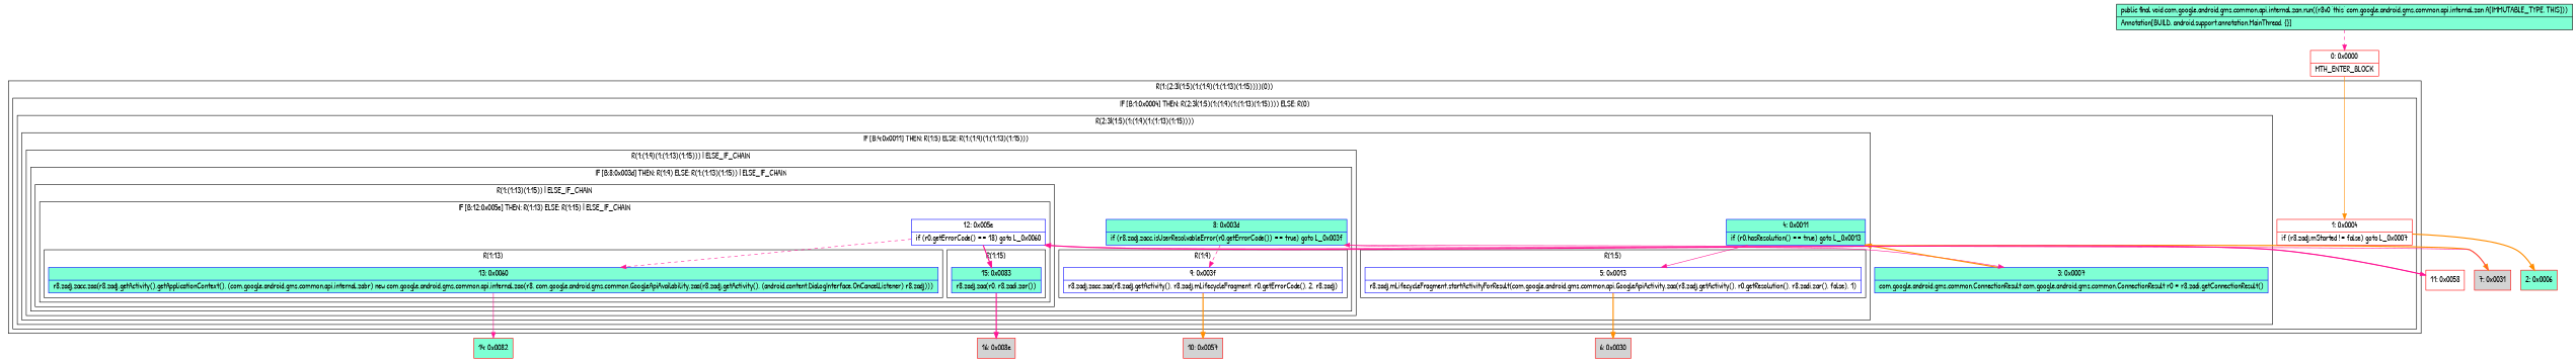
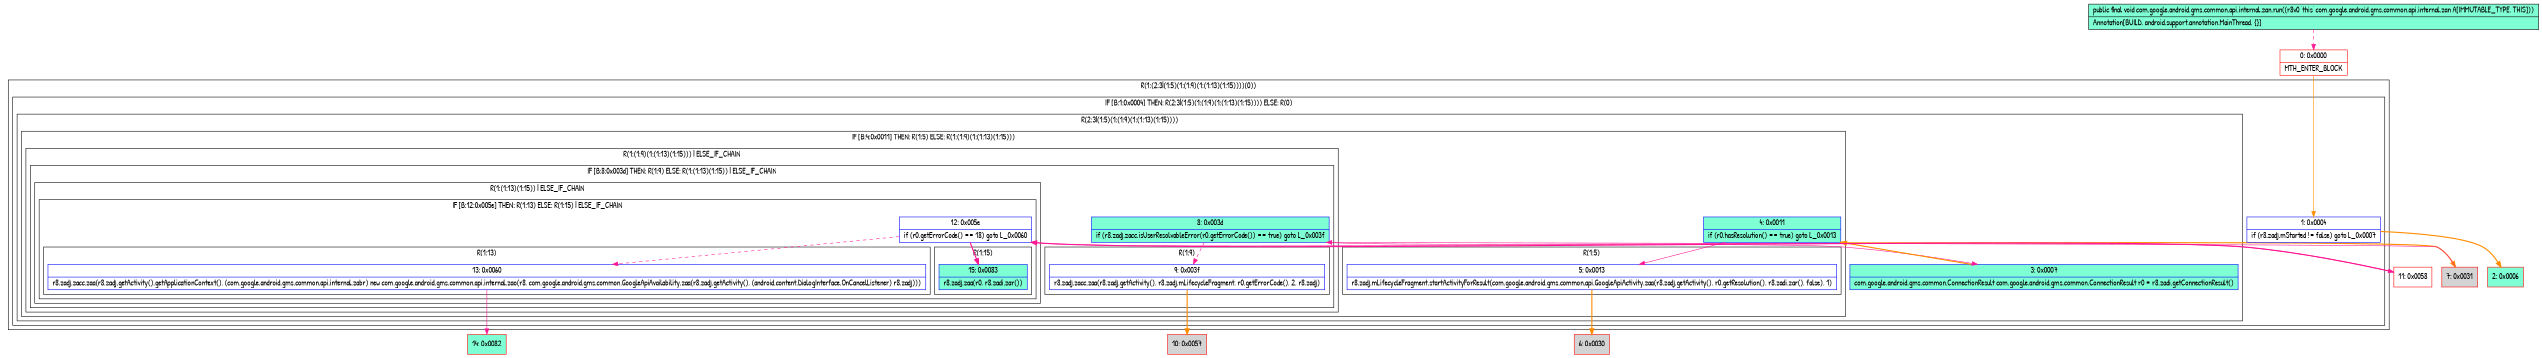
  digraph {
    fontname="Patrick Hand"
    node [color=blue fillcolor=aquamarine fontname="Patrick Hand" shape=record style=filled]
    edge [color=deeppink fontname="Patrick Hand" style=bold]
    n1 [fillcolor=white label="{5\:\ 0x0013|r8.zadj.mLifecycleFragment.startActivityForResult(com.google.android.gms.common.api.GoogleApiActivity.zaa(r8.zadj.getActivity(), r0.getResolution(), r8.zadi.zar(), false), 1)\l}"]
    n2 [fillcolor=white label="{9\:\ 0x003f|r8.zadj.zacc.zaa(r8.zadj.getActivity(), r8.zadj.mLifecycleFragment, r0.getErrorCode(), 2, r8.zadj)\l}"]
-   n3 [label="{13\:\ 0x0060|r8.zadj.zacc.zaa(r8.zadj.getActivity().getApplicationContext(), (com.google.android.gms.common.api.internal.zabr) new com.google.android.gms.common.api.internal.zao(r8, com.google.android.gms.common.GoogleApiAvailability.zaa(r8.zadj.getActivity(), (android.content.DialogInterface.OnCancelListener) r8.zadj)))\l}"]
+   n3 [fillcolor=white label="{13\:\ 0x0060|r8.zadj.zacc.zaa(r8.zadj.getActivity().getApplicationContext(), (com.google.android.gms.common.api.internal.zabr) new com.google.android.gms.common.api.internal.zao(r8, com.google.android.gms.common.GoogleApiAvailability.zaa(r8.zadj.getActivity(), (android.content.DialogInterface.OnCancelListener) r8.zadj)))\l}"]
    n4 [label="{15\:\ 0x0083|r8.zadj.zaa(r0, r8.zadi.zar())\l}"]
    n5 [fillcolor=white label="{12\:\ 0x005e|if (r0.getErrorCode() == 18) goto L_0x0060\l}"]
    n6 [label="{8\:\ 0x003d|if (r8.zadj.zacc.isUserResolvableError(r0.getErrorCode()) == true) goto L_0x003f\l}"]
    n7 [label="{4\:\ 0x0011|if (r0.hasResolution() == true) goto L_0x0013\l}"]
    n8 [label="{3\:\ 0x0007|com.google.android.gms.common.ConnectionResult com.google.android.gms.common.ConnectionResult r0 = r8.zadi.getConnectionResult()\l}"]
-   n9 [color=red fillcolor=white label="{1\:\ 0x0004|if (r8.zadj.mStarted != false) goto L_0x0007\l}"]
+   n9 [fillcolor=white label="{1\:\ 0x0004|if (r8.zadj.mStarted != false) goto L_0x0007\l}"]
    n10 [color=red fillcolor=lightgrey label="{6\:\ 0x0030}"]
    n11 [color=red fillcolor=lightgrey label="{10\:\ 0x0057}"]
    n12 [color=red label="{14\:\ 0x0082}"]
-   n13 [color=red fillcolor=lightgrey label="{16\:\ 0x008e}"]
    n14 [color=red fillcolor=white label="{11\:\ 0x0058}"]
    n15 [color=red fillcolor=lightgrey label="{7\:\ 0x0031}"]
    n16 [color=red label="{2\:\ 0x0006}"]
    n17 [color=red fillcolor=white label="{0\:\ 0x0000|MTH_ENTER_BLOCK\l}"]
    n18 [label="{public final void com.google.android.gms.common.api.internal.zan.run((r8v0 'this' com.google.android.gms.common.api.internal.zan A[IMMUTABLE_TYPE, THIS]))  | Annotation[BUILD, android.support.annotation.MainThread, \{\}]\l}" color=""]
    subgraph cluster_1 {
      label="R(1:(2:3|(1:5)(1:(1:9)(1:(1:13)(1:15))))(0))"
      subgraph cluster_2 {
        label="IF [B:1:0x0004] THEN: R(2:3|(1:5)(1:(1:9)(1:(1:13)(1:15)))) ELSE: R(0)"
        n9
        subgraph cluster_3 {
          label="R(2:3|(1:5)(1:(1:9)(1:(1:13)(1:15))))"
          n8
          subgraph cluster_4 {
            label="IF [B:4:0x0011] THEN: R(1:5) ELSE: R(1:(1:9)(1:(1:13)(1:15)))"
            n7
            subgraph cluster_5 {
              label="R(1:5)"
              n1
            }
            subgraph cluster_6 {
              label="R(1:(1:9)(1:(1:13)(1:15))) | ELSE_IF_CHAIN\l"
              subgraph cluster_7 {
                label="IF [B:8:0x003d] THEN: R(1:9) ELSE: R(1:(1:13)(1:15)) | ELSE_IF_CHAIN\l"
                n6
                subgraph cluster_8 {
                  label="R(1:9)"
                  n2
                }
                subgraph cluster_9 {
                  label="R(1:(1:13)(1:15)) | ELSE_IF_CHAIN\l"
                  subgraph cluster_10 {
                    label="IF [B:12:0x005e] THEN: R(1:13) ELSE: R(1:15) | ELSE_IF_CHAIN\l"
                    n5
                    subgraph cluster_11 {
                      label="R(1:13)"
                      n3
                    }
                    subgraph cluster_12 {
                      label="R(1:15)"
                      n4
                    }
                  }
                }
              }
            }
          }
        }
        subgraph cluster_13 {
          label="R(0)"
        }
      }
    }
    n1 -> n10 [color=darkorange]
    n2 -> n11 [color=darkorange]
    n3 -> n12 [style=solid]
-   n4 -> n13
    n5 -> n3 [style=dashed]
    n5 -> n4
    n5 -> n8 [style=solid]
    n6 -> n2 [style=dashed]
    n6 -> n14 [style=solid]
    n7 -> n1 [style=solid]
    n7 -> n15 [color=darkorange]
    n8 -> n7 [color=darkorange]
    n9 -> n16 [color=darkorange]
    n14 -> n5
    n15 -> n6 [style=solid]
    n17 -> n9 [color=darkorange style=solid]
    n18 -> n17 [style=dashed]
  }
